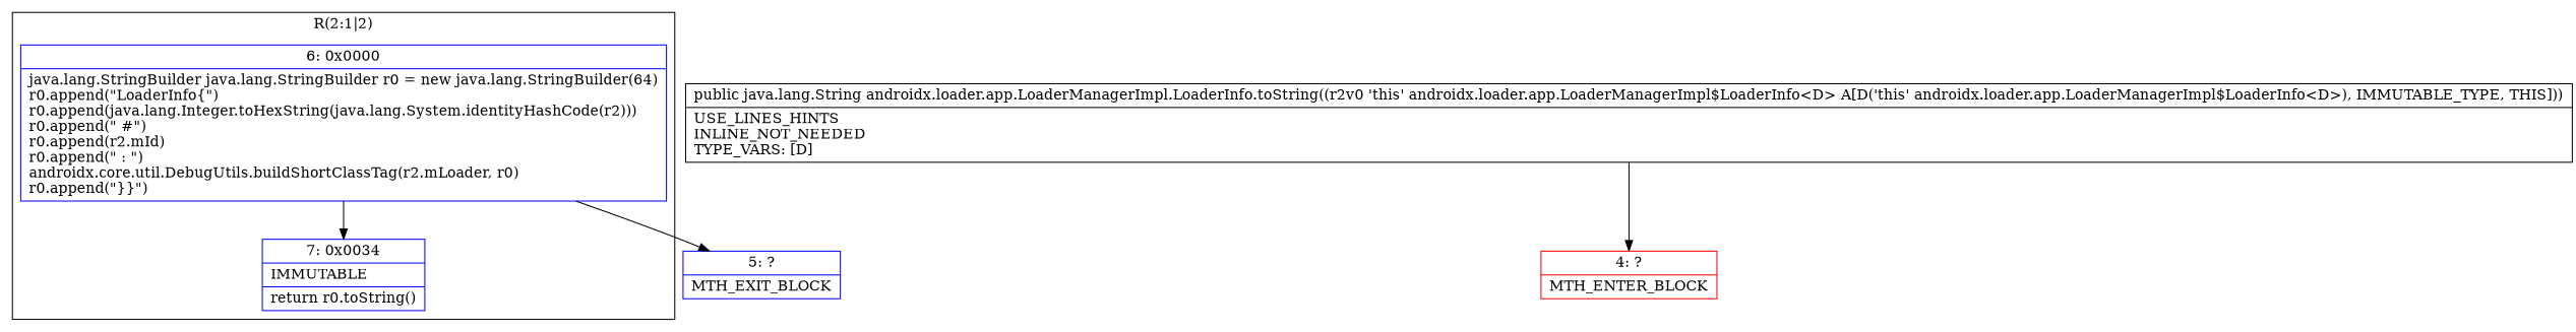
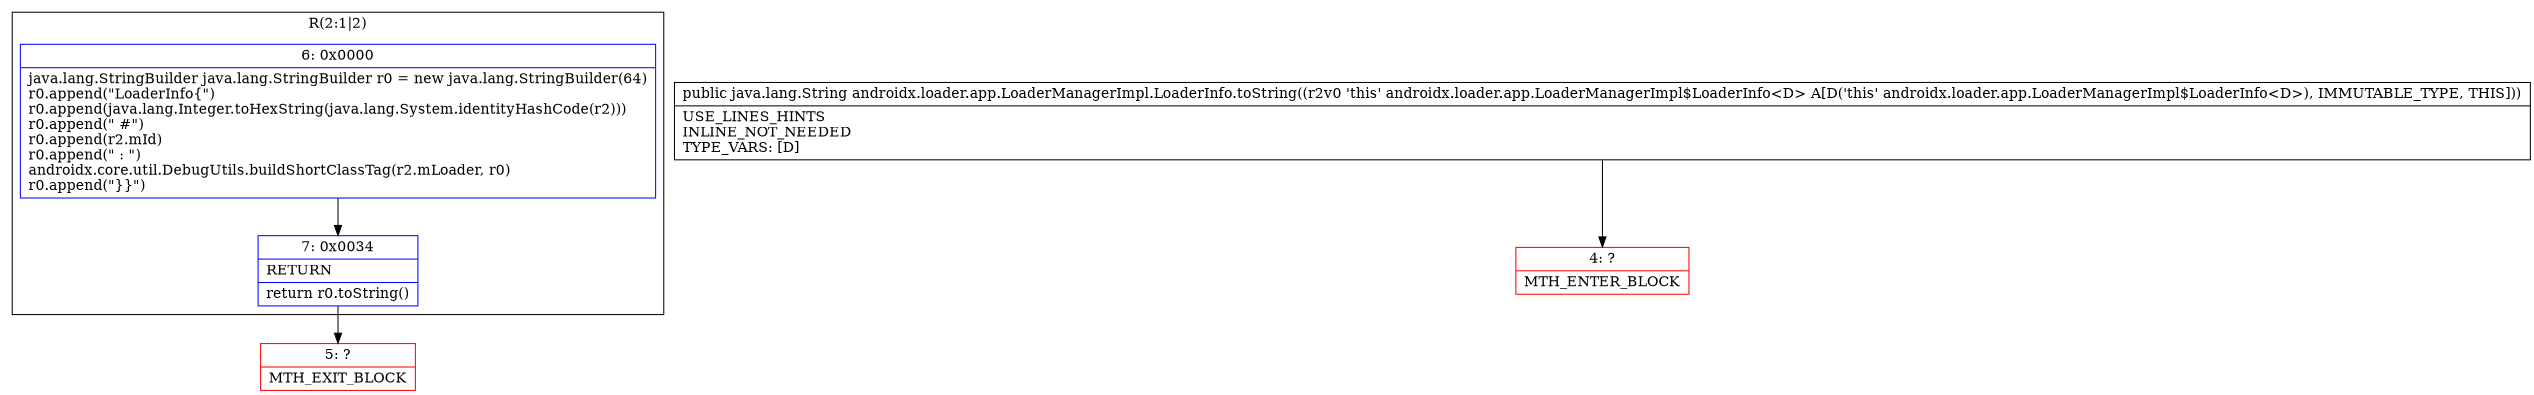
  digraph {
    node [color=blue shape=record]
    n1 [label="{6\:\ 0x0000|java.lang.StringBuilder java.lang.StringBuilder r0 = new java.lang.StringBuilder(64)\lr0.append(\"LoaderInfo\{\")\lr0.append(java.lang.Integer.toHexString(java.lang.System.identityHashCode(r2)))\lr0.append(\" #\")\lr0.append(r2.mId)\lr0.append(\" : \")\landroidx.core.util.DebugUtils.buildShortClassTag(r2.mLoader, r0)\lr0.append(\"\}\}\")\l}"]
-   n2 [label="{7\:\ 0x0034|IMMUTABLE\l|return r0.toString()\l}"]
-   n3 [label="{5\:\ ?|MTH_EXIT_BLOCK\l}"]
+   n2 [label="{7\:\ 0x0034|RETURN\l|return r0.toString()\l}"]
+   n3 [color=red label="{5\:\ ?|MTH_EXIT_BLOCK\l}"]
    n4 [color=red label="{4\:\ ?|MTH_ENTER_BLOCK\l}"]
    n5 [label="{public java.lang.String androidx.loader.app.LoaderManagerImpl.LoaderInfo.toString((r2v0 'this' androidx.loader.app.LoaderManagerImpl$LoaderInfo\<D\> A[D('this' androidx.loader.app.LoaderManagerImpl$LoaderInfo\<D\>), IMMUTABLE_TYPE, THIS]))  | USE_LINES_HINTS\lINLINE_NOT_NEEDED\lTYPE_VARS: [D]\l}" color=""]
    subgraph cluster_1 {
      label="R(2:1|2)"
      n1
      n2
    }
    n1 -> n2
-   n1 -> n3
+   n2 -> n3
    n5 -> n4
  }
